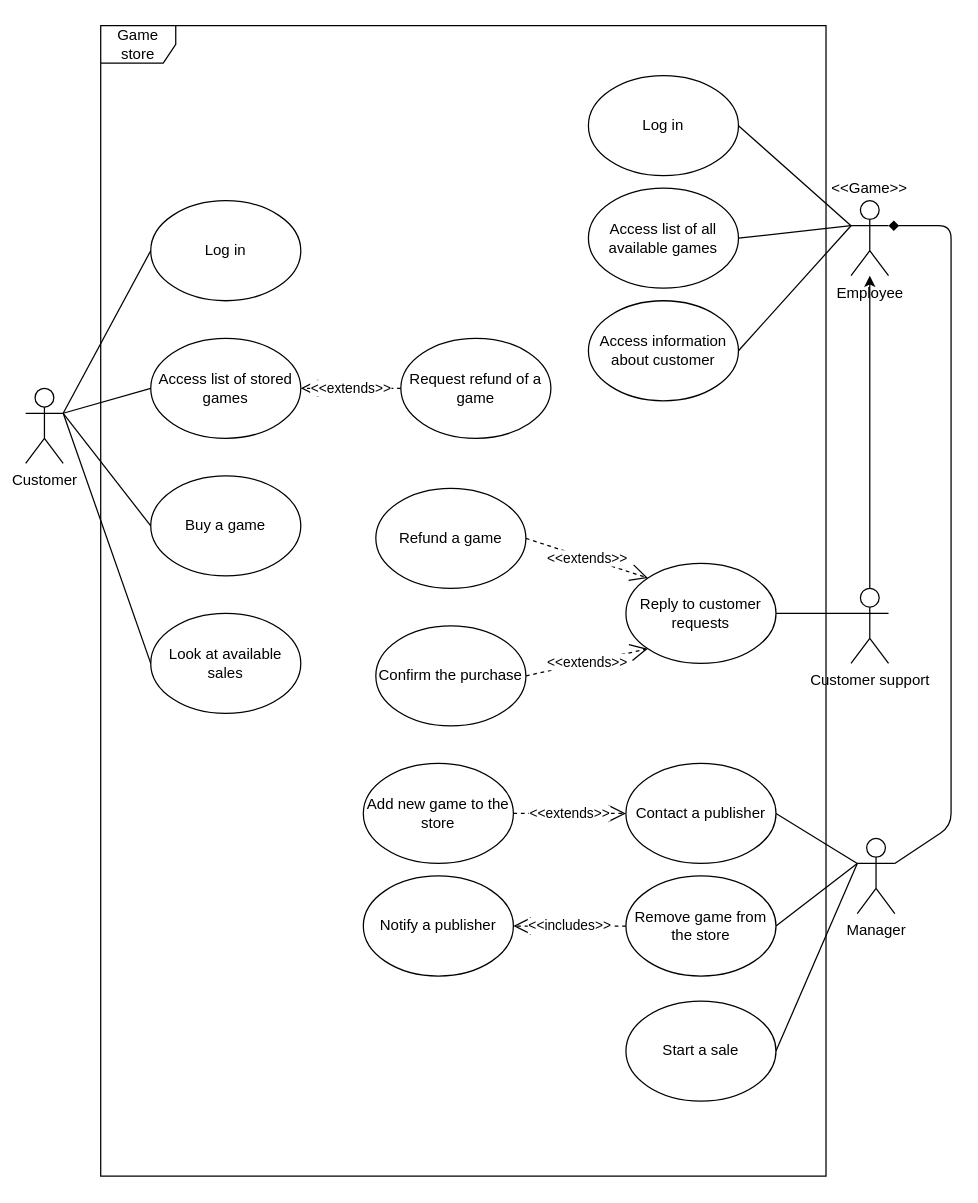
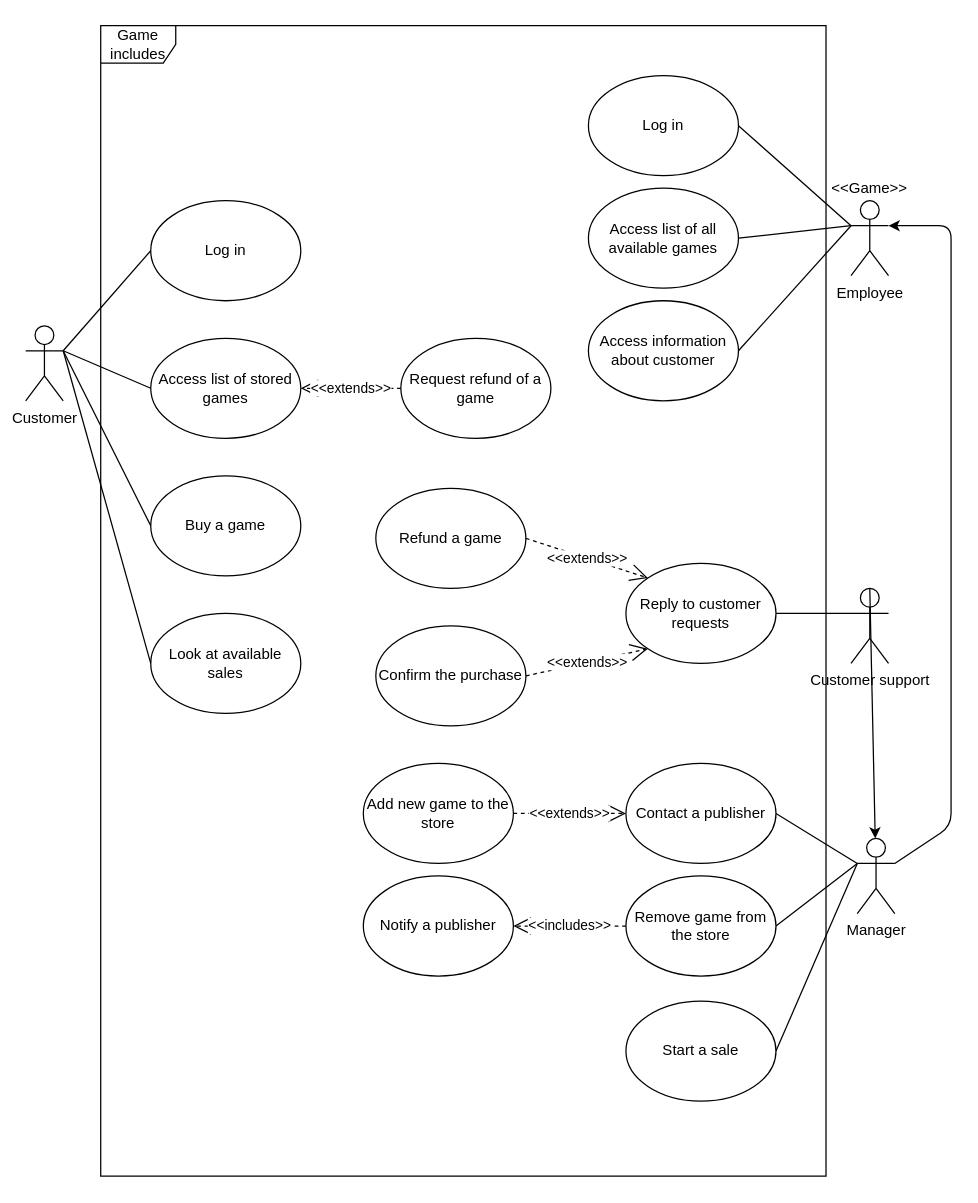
  <mxCell id="0" />
  <mxCell id="1" parent="0" />
- <mxCell id="2" value="Customer" style="shape=umlActor;verticalLabelPosition=bottom;labelBackgroundColor=#ffffff;verticalAlign=top;html=1;outlineConnect=0;" vertex="1" parent="1"><mxGeometry x="20" y="310" width="30" height="60" as="geometry" /></mxCell>
+ <mxCell id="2" value="Customer" style="shape=umlActor;verticalLabelPosition=bottom;labelBackgroundColor=#ffffff;verticalAlign=top;html=1;outlineConnect=0;" vertex="1" parent="1"><mxGeometry x="20" y="260" width="30" height="60" as="geometry" /></mxCell>
  <mxCell id="3" value="Log in" style="ellipse;whiteSpace=wrap;html=1;" vertex="1" parent="1"><mxGeometry x="120" y="160" width="120" height="80" as="geometry" /></mxCell>
  <mxCell id="4" value="Access list of stored games" style="ellipse;whiteSpace=wrap;html=1;" vertex="1" parent="1"><mxGeometry x="120" y="270" width="120" height="80" as="geometry" /></mxCell>
  <mxCell id="5" value="Buy a game" style="ellipse;whiteSpace=wrap;html=1;" vertex="1" parent="1"><mxGeometry x="120" y="380" width="120" height="80" as="geometry" /></mxCell>
  <mxCell id="6" value="Look at available sales" style="ellipse;whiteSpace=wrap;html=1;" vertex="1" parent="1"><mxGeometry x="120" y="490" width="120" height="80" as="geometry" /></mxCell>
  <mxCell id="7" value="Customer support" style="shape=umlActor;verticalLabelPosition=bottom;labelBackgroundColor=#ffffff;verticalAlign=top;html=1;outlineConnect=0;" vertex="1" parent="1"><mxGeometry x="680" y="470" width="30" height="60" as="geometry" /></mxCell>
  <mxCell id="8" value="Employee" style="shape=umlActor;verticalLabelPosition=bottom;labelBackgroundColor=#ffffff;verticalAlign=top;html=1;outlineConnect=0;" vertex="1" parent="1"><mxGeometry x="680" y="160" width="30" height="60" as="geometry" /></mxCell>
  <mxCell id="9" value="Log in" style="ellipse;whiteSpace=wrap;html=1;" vertex="1" parent="1"><mxGeometry x="470" y="60" width="120" height="80" as="geometry" /></mxCell>
  <mxCell id="10" value="Access list of all available games" style="ellipse;whiteSpace=wrap;html=1;" vertex="1" parent="1"><mxGeometry x="470" y="150" width="120" height="80" as="geometry" /></mxCell>
  <mxCell id="11" value="Access information about customer" style="ellipse;whiteSpace=wrap;html=1;" vertex="1" parent="1"><mxGeometry x="470" y="240" width="120" height="80" as="geometry" /></mxCell>
  <mxCell id="12" value="Reply to customer requests" style="ellipse;whiteSpace=wrap;html=1;" vertex="1" parent="1"><mxGeometry x="500" y="450" width="120" height="80" as="geometry" /></mxCell>
  <mxCell id="13" value="Request refund of a game" style="ellipse;whiteSpace=wrap;html=1;" vertex="1" parent="1"><mxGeometry x="320" y="270" width="120" height="80" as="geometry" /></mxCell>
  <mxCell id="14" style="edgeStyle=orthogonalEdgeStyle;rounded=0;orthogonalLoop=1;jettySize=auto;html=1;exitX=0.5;exitY=1;exitDx=0;exitDy=0;" edge="1" parent="1" source="11" target="11"><mxGeometry relative="1" as="geometry" /></mxCell>
  <mxCell id="15" value="&amp;lt;&amp;lt;extends&amp;gt;&amp;gt;" style="endArrow=open;endSize=12;dashed=1;html=1;exitX=0;exitY=0.5;exitDx=0;exitDy=0;entryX=1;entryY=0.5;entryDx=0;entryDy=0;" edge="1" parent="1" source="13" target="4"><mxGeometry width="160" relative="1" as="geometry"><mxPoint x="290" y="390" as="sourcePoint" /><mxPoint x="450" y="390" as="targetPoint" /></mxGeometry></mxCell>
  <mxCell id="16" value="" style="endArrow=none;html=1;entryX=0;entryY=0.333;entryDx=0;entryDy=0;entryPerimeter=0;exitX=1;exitY=0.5;exitDx=0;exitDy=0;" edge="1" parent="1" source="9" target="8"><mxGeometry width="50" height="50" relative="1" as="geometry"><mxPoint x="630" y="310" as="sourcePoint" /><mxPoint x="680" y="260" as="targetPoint" /></mxGeometry></mxCell>
  <mxCell id="17" value="" style="endArrow=none;html=1;entryX=0;entryY=0.333;entryDx=0;entryDy=0;entryPerimeter=0;exitX=1;exitY=0.5;exitDx=0;exitDy=0;" edge="1" parent="1" source="10" target="8"><mxGeometry width="50" height="50" relative="1" as="geometry"><mxPoint x="600" y="240" as="sourcePoint" /><mxPoint x="650" y="190" as="targetPoint" /></mxGeometry></mxCell>
  <mxCell id="18" value="" style="endArrow=none;html=1;exitX=1;exitY=0.5;exitDx=0;exitDy=0;" edge="1" parent="1" source="11"><mxGeometry width="50" height="50" relative="1" as="geometry"><mxPoint x="610" y="270" as="sourcePoint" /><mxPoint x="680" y="180" as="targetPoint" /></mxGeometry></mxCell>
  <mxCell id="19" value="" style="endArrow=none;html=1;entryX=0;entryY=0.333;entryDx=0;entryDy=0;entryPerimeter=0;exitX=1;exitY=0.5;exitDx=0;exitDy=0;" edge="1" parent="1" source="12" target="7"><mxGeometry width="50" height="50" relative="1" as="geometry"><mxPoint x="620" y="350" as="sourcePoint" /><mxPoint x="670" y="300" as="targetPoint" /></mxGeometry></mxCell>
- <mxCell id="20" value="" style="endArrow=classic;html=1;exitX=0.5;exitY=0;exitDx=0;exitDy=0;exitPerimeter=0;" edge="1" parent="1" source="7" target="8"><mxGeometry width="50" height="50" relative="1" as="geometry"><mxPoint x="640" y="380" as="sourcePoint" /><mxPoint x="690" y="330" as="targetPoint" /></mxGeometry></mxCell>
+ <mxCell id="20" value="" style="endArrow=classic;html=1;exitX=0.5;exitY=0;exitDx=0;exitDy=0;exitPerimeter=0;" edge="1" parent="1" source="7" target="30"><mxGeometry width="50" height="50" relative="1" as="geometry"><mxPoint x="640" y="380" as="sourcePoint" /><mxPoint x="690" y="330" as="targetPoint" /></mxGeometry></mxCell>
  <mxCell id="21" value="Refund a game" style="ellipse;whiteSpace=wrap;html=1;" vertex="1" parent="1"><mxGeometry x="300" y="390" width="120" height="80" as="geometry" /></mxCell>
  <mxCell id="22" value="&amp;lt;&amp;lt;extends&amp;gt;&amp;gt;" style="endArrow=open;endSize=12;dashed=1;html=1;exitX=1;exitY=0.5;exitDx=0;exitDy=0;entryX=0;entryY=0;entryDx=0;entryDy=0;" edge="1" parent="1" source="21" target="12"><mxGeometry width="160" relative="1" as="geometry"><mxPoint x="260" y="400" as="sourcePoint" /><mxPoint x="180" y="400" as="targetPoint" /></mxGeometry></mxCell>
  <mxCell id="23" value="Confirm the purchase" style="ellipse;whiteSpace=wrap;html=1;" vertex="1" parent="1"><mxGeometry x="300" y="500" width="120" height="80" as="geometry" /></mxCell>
  <mxCell id="24" value="&amp;lt;&amp;lt;extends&amp;gt;&amp;gt;" style="endArrow=open;endSize=12;dashed=1;html=1;exitX=1;exitY=0.5;exitDx=0;exitDy=0;entryX=0;entryY=1;entryDx=0;entryDy=0;" edge="1" parent="1" source="23" target="12"><mxGeometry width="160" relative="1" as="geometry"><mxPoint x="430" y="420" as="sourcePoint" /><mxPoint x="547.574" y="471.716" as="targetPoint" /></mxGeometry></mxCell>
  <mxCell id="25" value="" style="endArrow=none;html=1;entryX=0;entryY=0.5;entryDx=0;entryDy=0;exitX=1;exitY=0.333;exitDx=0;exitDy=0;exitPerimeter=0;" edge="1" parent="1" source="2" target="4"><mxGeometry width="50" height="50" relative="1" as="geometry"><mxPoint x="40" y="460" as="sourcePoint" /><mxPoint x="90" y="410" as="targetPoint" /></mxGeometry></mxCell>
  <mxCell id="26" value="" style="endArrow=none;html=1;entryX=0;entryY=0.5;entryDx=0;entryDy=0;exitX=1;exitY=0.333;exitDx=0;exitDy=0;exitPerimeter=0;" edge="1" parent="1" source="2" target="3"><mxGeometry width="50" height="50" relative="1" as="geometry"><mxPoint x="60" y="280" as="sourcePoint" /><mxPoint x="110" y="230" as="targetPoint" /></mxGeometry></mxCell>
  <mxCell id="27" value="" style="endArrow=none;html=1;entryX=0;entryY=0.5;entryDx=0;entryDy=0;exitX=1;exitY=0.333;exitDx=0;exitDy=0;exitPerimeter=0;" edge="1" parent="1" source="2" target="5"><mxGeometry width="50" height="50" relative="1" as="geometry"><mxPoint x="50" y="500" as="sourcePoint" /><mxPoint x="100" y="450" as="targetPoint" /></mxGeometry></mxCell>
  <mxCell id="28" value="" style="endArrow=none;html=1;entryX=0;entryY=0.5;entryDx=0;entryDy=0;exitX=1;exitY=0.333;exitDx=0;exitDy=0;exitPerimeter=0;" edge="1" parent="1" source="2" target="6"><mxGeometry width="50" height="50" relative="1" as="geometry"><mxPoint x="40" y="530" as="sourcePoint" /><mxPoint x="90" y="480" as="targetPoint" /></mxGeometry></mxCell>
- <mxCell id="29" value="" style="endArrow=diamond;html=1;entryX=1;entryY=0.333;entryDx=0;entryDy=0;entryPerimeter=0;exitX=1;exitY=0.333;exitDx=0;exitDy=0;exitPerimeter=0;" edge="1" parent="1" source="30" target="8"><mxGeometry width="50" height="50" relative="1" as="geometry"><mxPoint x="740" y="650" as="sourcePoint" /><mxPoint x="850" y="310" as="targetPoint" /><Array as="points"><mxPoint x="760" y="660" /><mxPoint x="760" y="180" /></Array></mxGeometry></mxCell>
+ <mxCell id="29" value="" style="endArrow=classic;html=1;entryX=1;entryY=0.333;entryDx=0;entryDy=0;entryPerimeter=0;exitX=1;exitY=0.333;exitDx=0;exitDy=0;exitPerimeter=0;" edge="1" parent="1" source="30" target="8"><mxGeometry width="50" height="50" relative="1" as="geometry"><mxPoint x="740" y="650" as="sourcePoint" /><mxPoint x="850" y="310" as="targetPoint" /><Array as="points"><mxPoint x="760" y="660" /><mxPoint x="760" y="180" /></Array></mxGeometry></mxCell>
  <mxCell id="30" value="Manager" style="shape=umlActor;verticalLabelPosition=bottom;labelBackgroundColor=#ffffff;verticalAlign=top;html=1;outlineConnect=0;" vertex="1" parent="1"><mxGeometry x="685" y="670" width="30" height="60" as="geometry" /></mxCell>
  <mxCell id="31" value="Contact a publisher" style="ellipse;whiteSpace=wrap;html=1;" vertex="1" parent="1"><mxGeometry x="500" y="610" width="120" height="80" as="geometry" /></mxCell>
  <mxCell id="32" value="&amp;lt;&amp;lt;extends&amp;gt;&amp;gt;" style="endArrow=open;endSize=12;dashed=1;html=1;entryX=0;entryY=0.5;entryDx=0;entryDy=0;exitX=1;exitY=0.5;exitDx=0;exitDy=0;" edge="1" parent="1" source="33" target="31"><mxGeometry width="160" relative="1" as="geometry"><mxPoint x="390" y="650" as="sourcePoint" /><mxPoint x="380" y="650" as="targetPoint" /></mxGeometry></mxCell>
  <mxCell id="33" value="Add new game to the store" style="ellipse;whiteSpace=wrap;html=1;" vertex="1" parent="1"><mxGeometry x="290" y="610" width="120" height="80" as="geometry" /></mxCell>
  <mxCell id="34" value="Start a sale" style="ellipse;whiteSpace=wrap;html=1;" vertex="1" parent="1"><mxGeometry x="500" y="800" width="120" height="80" as="geometry" /></mxCell>
  <mxCell id="35" value="Remove game from the store" style="ellipse;whiteSpace=wrap;html=1;" vertex="1" parent="1"><mxGeometry x="500" y="700" width="120" height="80" as="geometry" /></mxCell>
  <mxCell id="36" value="Notify a publisher" style="ellipse;whiteSpace=wrap;html=1;" vertex="1" parent="1"><mxGeometry x="290" y="700" width="120" height="80" as="geometry" /></mxCell>
  <mxCell id="37" value="&amp;lt;&amp;lt;includes&amp;gt;&amp;gt;" style="endArrow=open;endSize=12;dashed=1;html=1;entryX=1;entryY=0.5;entryDx=0;entryDy=0;exitX=0;exitY=0.5;exitDx=0;exitDy=0;" edge="1" parent="1" source="35" target="36"><mxGeometry width="160" relative="1" as="geometry"><mxPoint x="420" y="660" as="sourcePoint" /><mxPoint x="510" y="660" as="targetPoint" /></mxGeometry></mxCell>
  <mxCell id="38" value="" style="endArrow=none;html=1;entryX=0;entryY=0.333;entryDx=0;entryDy=0;entryPerimeter=0;exitX=1;exitY=0.5;exitDx=0;exitDy=0;" edge="1" parent="1" source="31" target="30"><mxGeometry width="50" height="50" relative="1" as="geometry"><mxPoint x="630" y="640" as="sourcePoint" /><mxPoint x="680" y="590" as="targetPoint" /></mxGeometry></mxCell>
  <mxCell id="39" value="" style="endArrow=none;html=1;entryX=0;entryY=0.333;entryDx=0;entryDy=0;entryPerimeter=0;exitX=1;exitY=0.5;exitDx=0;exitDy=0;" edge="1" parent="1" source="35" target="30"><mxGeometry width="50" height="50" relative="1" as="geometry"><mxPoint x="580" y="800" as="sourcePoint" /><mxPoint x="630" y="750" as="targetPoint" /></mxGeometry></mxCell>
  <mxCell id="40" value="" style="endArrow=none;html=1;entryX=0;entryY=0.333;entryDx=0;entryDy=0;entryPerimeter=0;exitX=1;exitY=0.5;exitDx=0;exitDy=0;" edge="1" parent="1" source="34" target="30"><mxGeometry width="50" height="50" relative="1" as="geometry"><mxPoint x="640" y="790" as="sourcePoint" /><mxPoint x="690" y="740" as="targetPoint" /></mxGeometry></mxCell>
- <mxCell id="41" value="Game store" style="shape=umlFrame;whiteSpace=wrap;html=1;" vertex="1" parent="1"><mxGeometry x="80" y="20" width="580" height="920" as="geometry" /></mxCell>
+ <mxCell id="41" value="Game includes" style="shape=umlFrame;whiteSpace=wrap;html=1;" vertex="1" parent="1"><mxGeometry x="80" y="20" width="580" height="920" as="geometry" /></mxCell>
  <mxCell id="42" value="&amp;lt;&amp;lt;Game&amp;gt;&amp;gt;" style="text;html=1;strokeColor=none;fillColor=none;align=center;verticalAlign=middle;whiteSpace=wrap;rounded=0;" vertex="1" parent="1"><mxGeometry x="675" y="140" width="40" height="20" as="geometry" /></mxCell>
